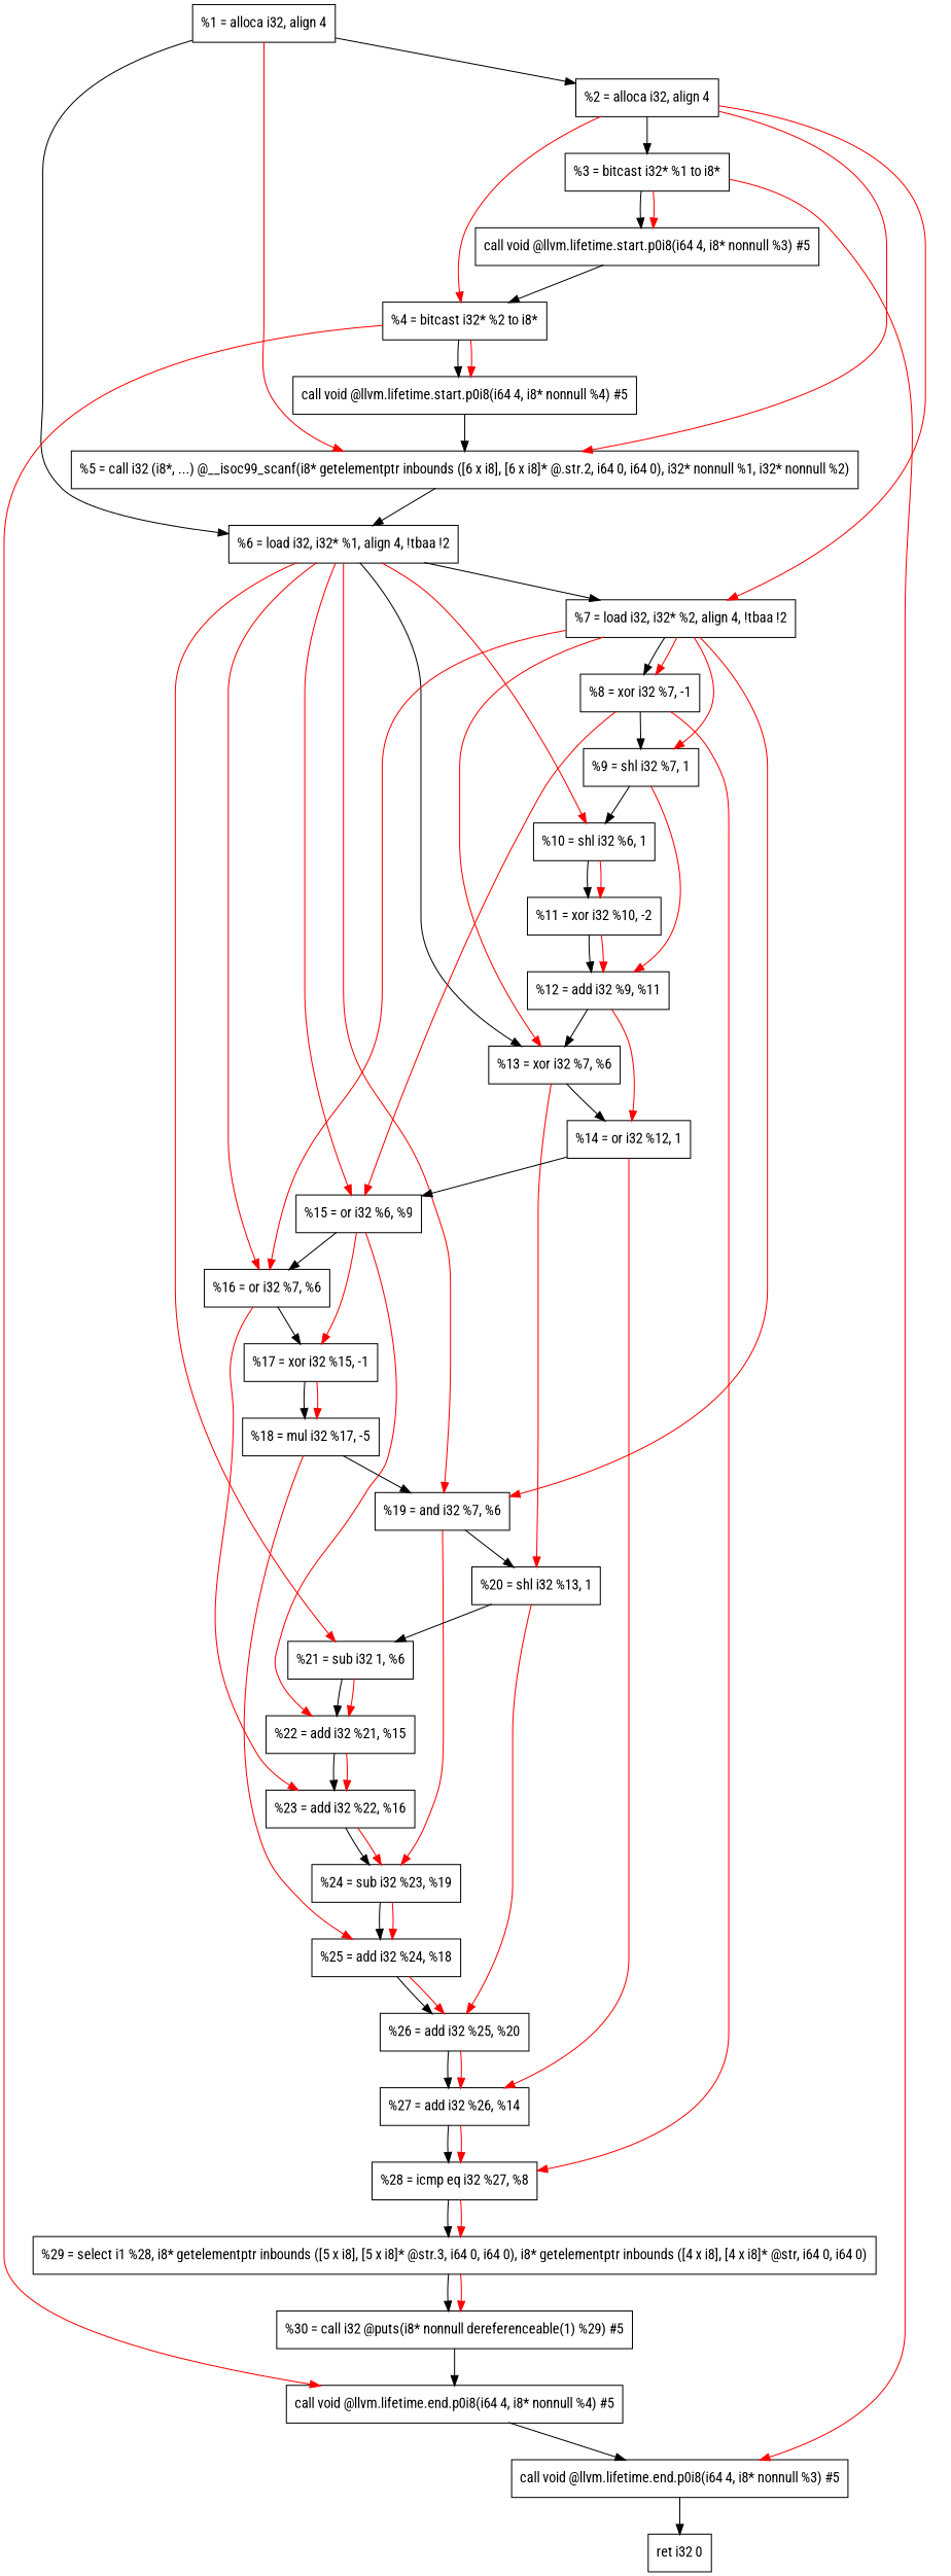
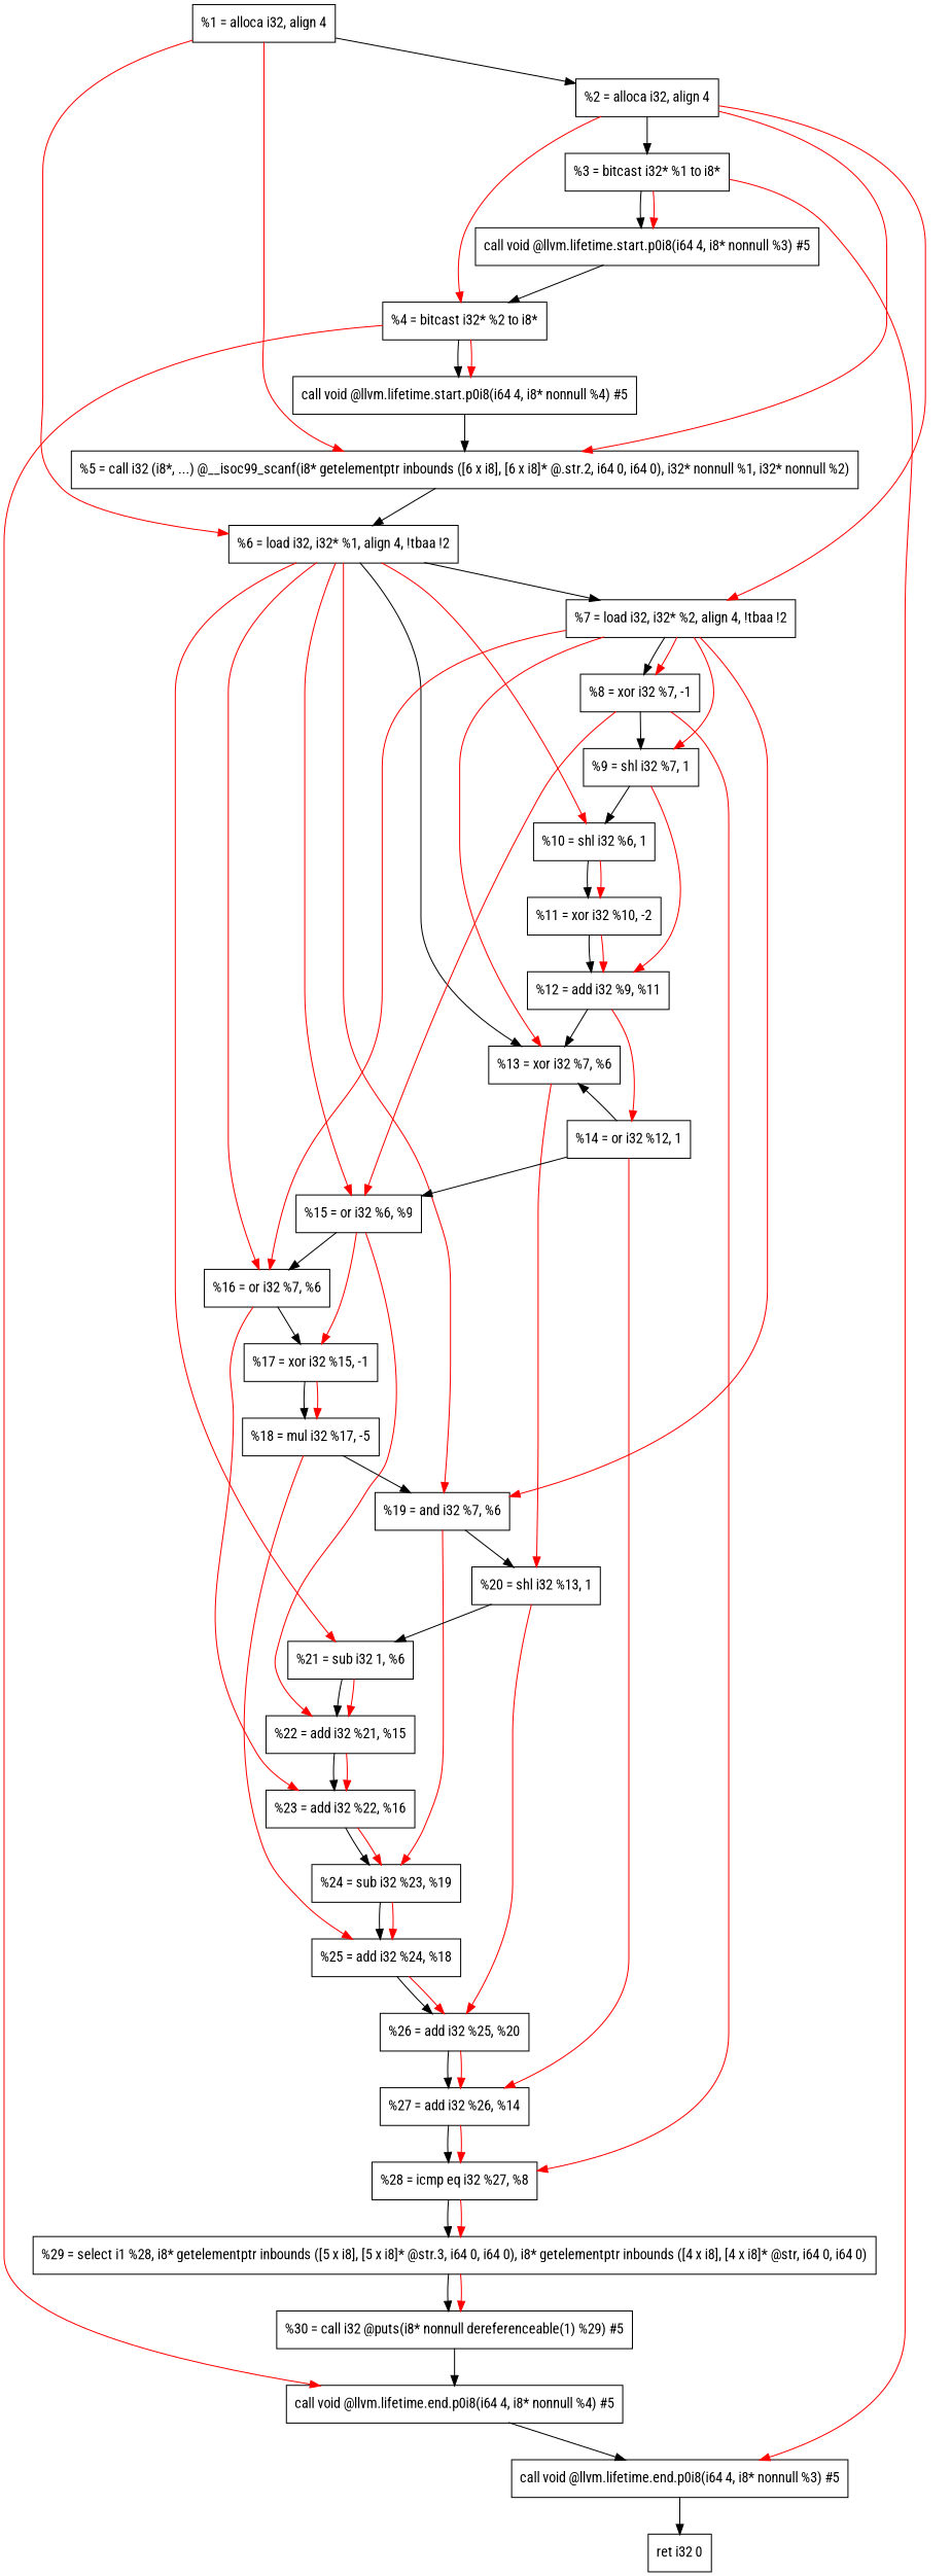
  digraph {
    fontname="Roboto Condensed"
    node [fontname="Roboto Condensed" shape=record]
    edge [fontname="Roboto Condensed" color=red]
    n1 [label="  %1 = alloca i32, align 4"]
    n2 [label="  %2 = alloca i32, align 4"]
    n3 [label="  %5 = call i32 (i8*, ...) @__isoc99_scanf(i8* getelementptr inbounds ([6 x i8], [6 x i8]* @.str.2, i64 0, i64 0), i32* nonnull %1, i32* nonnull %2)"]
    n4 [label="  %6 = load i32, i32* %1, align 4, !tbaa !2"]
    n5 [label="  %3 = bitcast i32* %1 to i8*"]
    n6 [label="  %4 = bitcast i32* %2 to i8*"]
    n7 [label="  %7 = load i32, i32* %2, align 4, !tbaa !2"]
    n8 [label="  call void @llvm.lifetime.start.p0i8(i64 4, i8* nonnull %3) #5"]
    n9 [label="  call void @llvm.lifetime.end.p0i8(i64 4, i8* nonnull %3) #5"]
    n10 [label="  %10 = shl i32 %6, 1"]
    n11 [label="  %13 = xor i32 %7, %6"]
    n12 [label="%15 = or i32 %6, %9"]
    n13 [label="  %16 = or i32 %7, %6"]
    n14 [label="  %19 = and i32 %7, %6"]
    n15 [label="  %21 = sub i32 1, %6"]
    n16 [label="  call void @llvm.lifetime.start.p0i8(i64 4, i8* nonnull %4) #5"]
    n17 [label="  call void @llvm.lifetime.end.p0i8(i64 4, i8* nonnull %4) #5"]
    n18 [label="  %8 = xor i32 %7, -1"]
    n19 [label="  %9 = shl i32 %7, 1"]
    n20 [label="  ret i32 0"]
    n21 [label="  %11 = xor i32 %10, -2"]
    n22 [label="  %14 = or i32 %12, 1"]
    n23 [label="  %20 = shl i32 %13, 1"]
    n24 [label="  %17 = xor i32 %15, -1"]
    n25 [label="  %22 = add i32 %21, %15"]
    n26 [label="  %23 = add i32 %22, %16"]
    n27 [label="  %24 = sub i32 %23, %19"]
    n28 [label="  %28 = icmp eq i32 %27, %8"]
    n29 [label="  %12 = add i32 %9, %11"]
    n30 [label="  %29 = select i1 %28, i8* getelementptr inbounds ([5 x i8], [5 x i8]* @str.3, i64 0, i64 0), i8* getelementptr inbounds ([4 x i8], [4 x i8]* @str, i64 0, i64 0)"]
    n31 [label="  %27 = add i32 %26, %14"]
    n32 [label="  %26 = add i32 %25, %20"]
    n33 [label="  %18 = mul i32 %17, -5"]
    n34 [label="  %25 = add i32 %24, %18"]
    n35 [label="  %30 = call i32 @puts(i8* nonnull dereferenceable(1) %29) #5"]
    n1 -> n2 [color=""]
    n1 -> n3
-   n1 -> n4 [color=black]
+   n1 -> n4
    n2 -> n3
    n2 -> n5 [color=""]
    n2 -> n6
    n2 -> n7
    n3 -> n4 [color=""]
    n4 -> n7 [color=""]
    n4 -> n10
    n4 -> n11 [color=black]
    n4 -> n12
    n4 -> n13
    n4 -> n14
    n4 -> n15
    n5 -> n8 [color=""]
    n5 -> n8
    n5 -> n9
    n6 -> n16 [color=""]
    n6 -> n16
    n6 -> n17
    n7 -> n11
    n7 -> n13
    n7 -> n14
    n7 -> n18 [color=""]
    n7 -> n18
    n7 -> n19
    n8 -> n6 [color=""]
    n9 -> n20 [color=""]
    n10 -> n21 [color=""]
    n10 -> n21
-   n11 -> n22 [color=""]
+   n22 -> n11 [color=""]
    n11 -> n23
    n12 -> n13 [color=""]
    n12 -> n24
    n12 -> n25
    n13 -> n24 [color=""]
    n13 -> n26
    n14 -> n23 [color=""]
    n14 -> n27
    n15 -> n25 [color=""]
    n15 -> n25
    n16 -> n3 [color=""]
    n17 -> n9 [color=""]
    n18 -> n12
    n18 -> n19 [color=""]
    n18 -> n28
    n19 -> n10 [color=""]
    n19 -> n29
    n21 -> n29 [color=""]
    n21 -> n29
    n22 -> n12 [color=""]
    n22 -> n31
    n23 -> n15 [color=""]
    n23 -> n32
    n24 -> n33 [color=""]
    n24 -> n33
    n25 -> n26 [color=""]
    n25 -> n26
    n26 -> n27 [color=""]
    n26 -> n27
    n27 -> n34 [color=""]
    n27 -> n34
    n28 -> n30 [color=""]
    n28 -> n30
    n29 -> n11 [color=""]
    n29 -> n22
    n30 -> n35 [color=""]
    n30 -> n35
    n31 -> n28 [color=""]
    n31 -> n28
    n32 -> n31 [color=""]
    n32 -> n31
    n33 -> n14 [color=""]
    n33 -> n34
    n34 -> n32 [color=""]
    n34 -> n32
    n35 -> n17 [color=""]
  }
